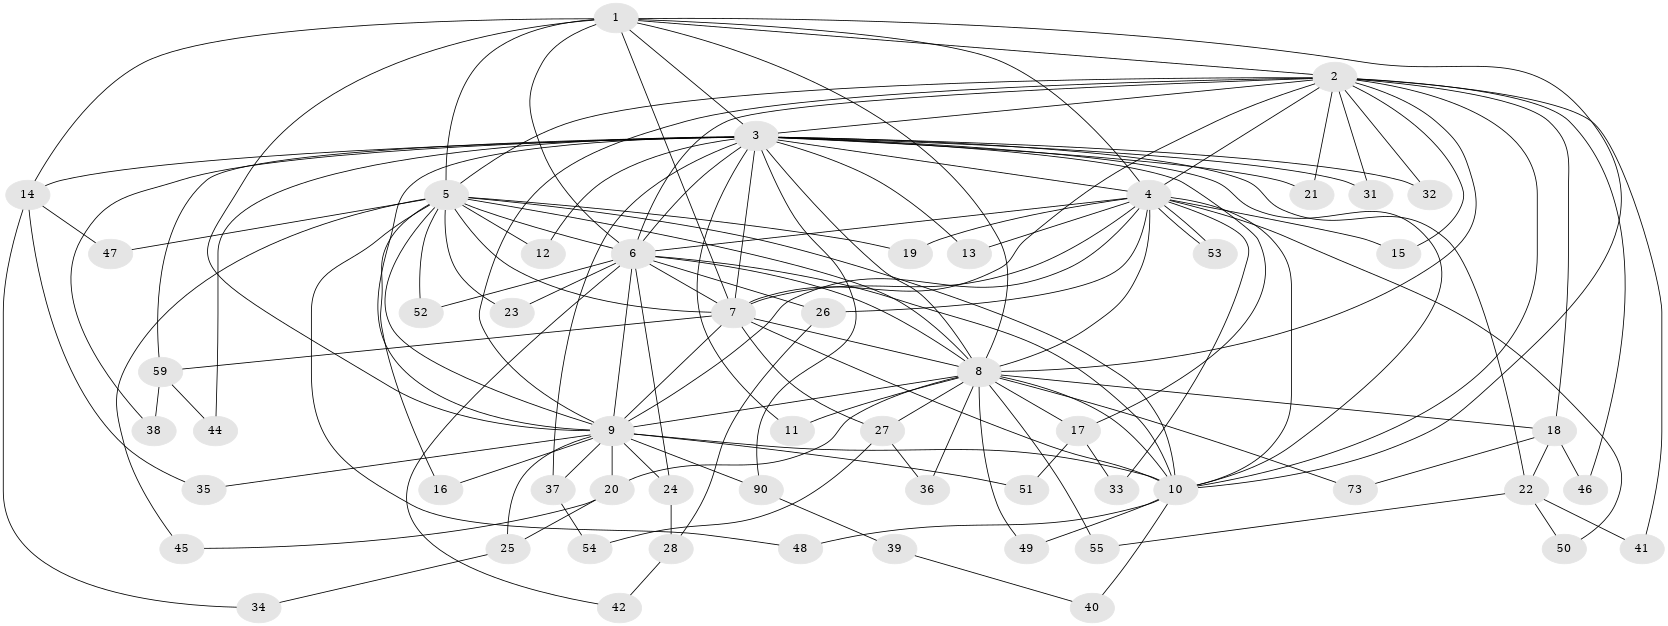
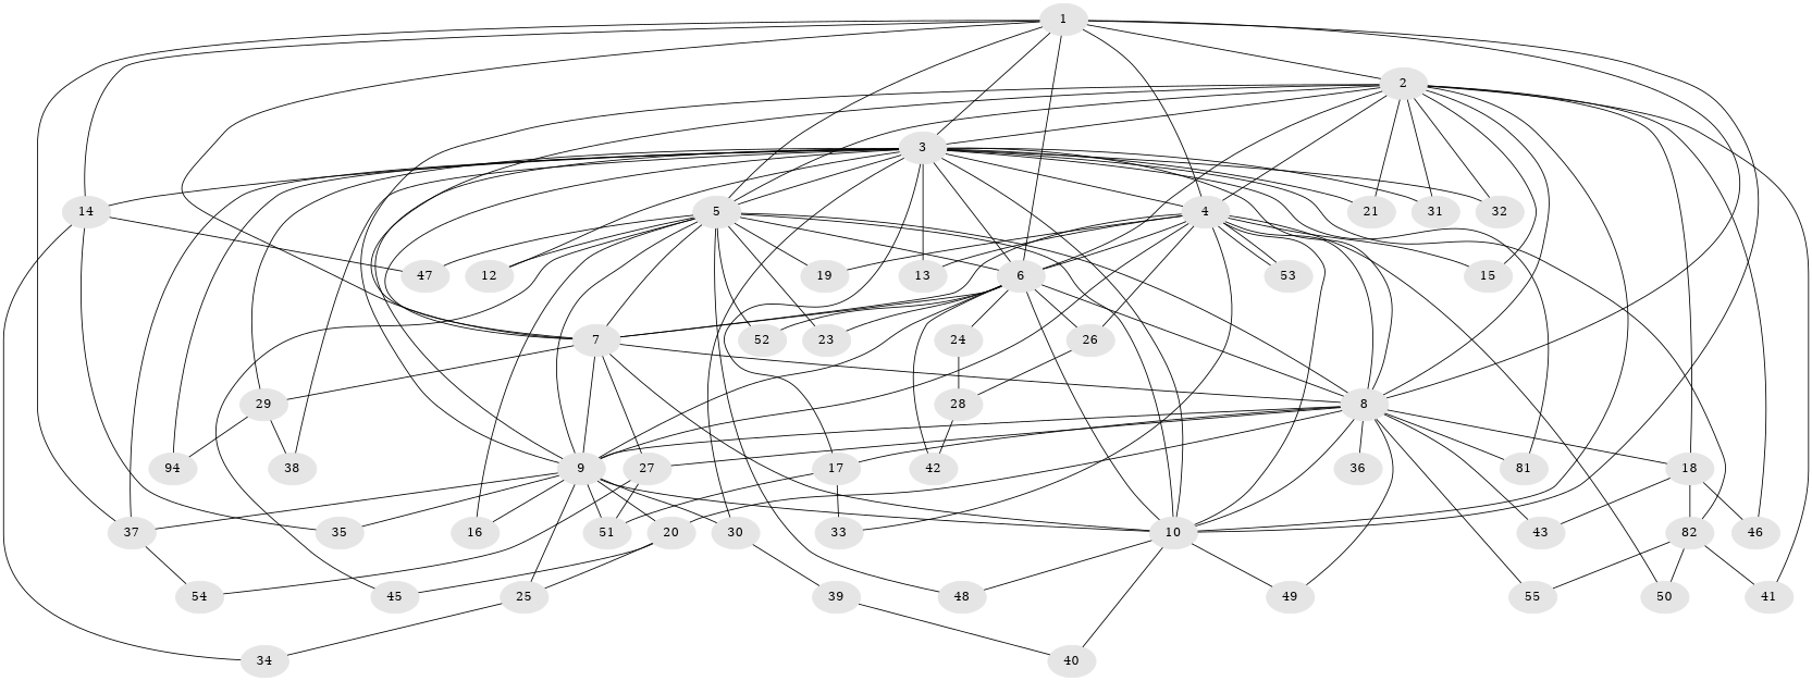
  graph {
    node [color=gray90 style=filled]
    1
    2
    3
    4
    5
    6
    7
    8
    9
    10
    14
    15
    18
    21
    31
    32
    41
    46
-   11
+   11 [label=81]
    12
    13
    17
-   22
-   29 [label=59]
-   30 [label=90]
+   22 [label=82]
+   29
+   30
    37
    38
-   44
+   44 [label=94]
    19
    26
    33
    50
    53
    16
    23
    45
    47
    48
    52
    24
    42
    27
    20
    36
-   43 [label=73]
+   43
    49
    55
    25
    35
    51
    40
    34
    39
    54
    28
    1 -- 2
    1 -- 3
    1 -- 4
    1 -- 5
    1 -- 6
    1 -- 7
    1 -- 8
-   1 -- 9
+   1 -- 37
    1 -- 10
    1 -- 14
    2 -- 3
    2 -- 4
    2 -- 5
    2 -- 6
    2 -- 7
    2 -- 8
    2 -- 9
    2 -- 10
    2 -- 15
    2 -- 18
    2 -- 21
    2 -- 31
    2 -- 32
    2 -- 41
    2 -- 46
    3 -- 4
+   3 -- 5
    3 -- 6
    3 -- 7
    3 -- 8
    3 -- 9
    3 -- 10
    3 -- 14
    3 -- 21
    3 -- 31
    3 -- 32
    3 -- 11
    3 -- 12
    3 -- 13
    3 -- 17
    3 -- 22
    3 -- 29
    3 -- 30
    3 -- 37
    3 -- 38
    3 -- 44
    4 -- 6
    4 -- 7
    4 -- 8
    4 -- 9
    4 -- 10
    4 -- 15
    4 -- 13
    4 -- 19
    4 -- 26
    4 -- 33
    4 -- 50
    4 -- 53
    4 -- 53
    5 -- 6
    5 -- 7
    5 -- 8
    5 -- 9
    5 -- 10
    5 -- 12
    5 -- 19
    5 -- 16
    5 -- 23
    5 -- 45
    5 -- 47
    5 -- 48
    5 -- 52
    6 -- 7
    6 -- 8
    6 -- 9
    6 -- 10
    6 -- 26
    6 -- 23
    6 -- 52
    6 -- 24
    6 -- 42
    7 -- 8
    7 -- 9
    7 -- 10
    7 -- 29
    7 -- 27
    8 -- 9
    8 -- 10
    8 -- 18
    8 -- 11
    8 -- 17
    8 -- 27
    8 -- 20
    8 -- 36
    8 -- 43
    8 -- 49
    8 -- 55
    9 -- 10
    9 -- 30
    9 -- 37
    9 -- 16
-   9 -- 24
    9 -- 20
    9 -- 25
    9 -- 35
    9 -- 51
    10 -- 48
    10 -- 49
    10 -- 40
    14 -- 47
    14 -- 35
    14 -- 34
    18 -- 46
    18 -- 22
    18 -- 43
    17 -- 33
    17 -- 51
    22 -- 41
    22 -- 50
    22 -- 55
    29 -- 38
    29 -- 44
    30 -- 39
    37 -- 54
    26 -- 28
    24 -- 28
-   27 -- 36
+   27 -- 51
    27 -- 54
    20 -- 45
    20 -- 25
    25 -- 34
    39 -- 40
    28 -- 42
  }
